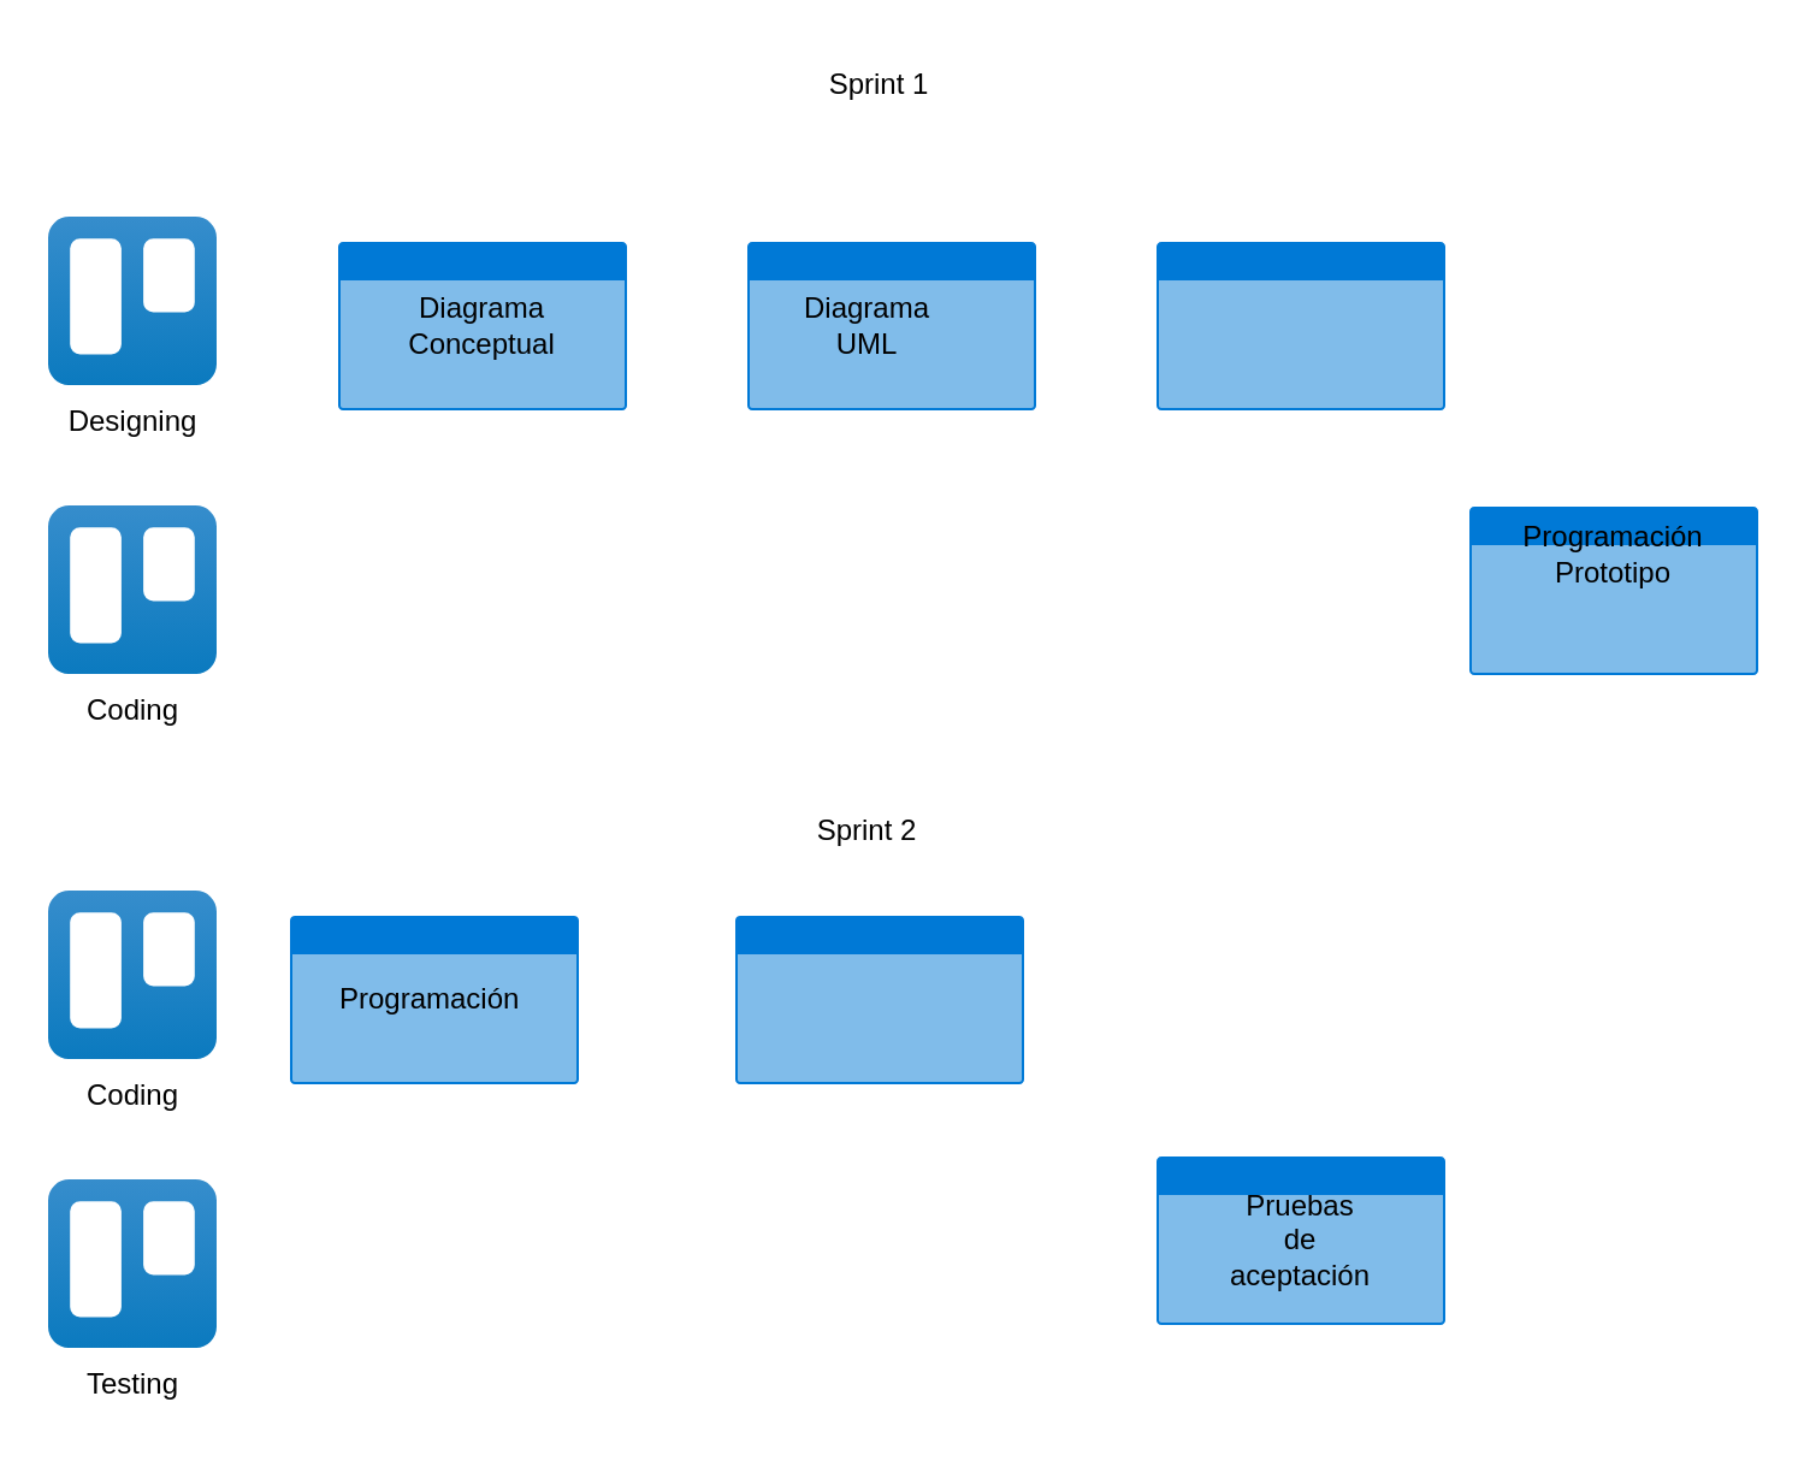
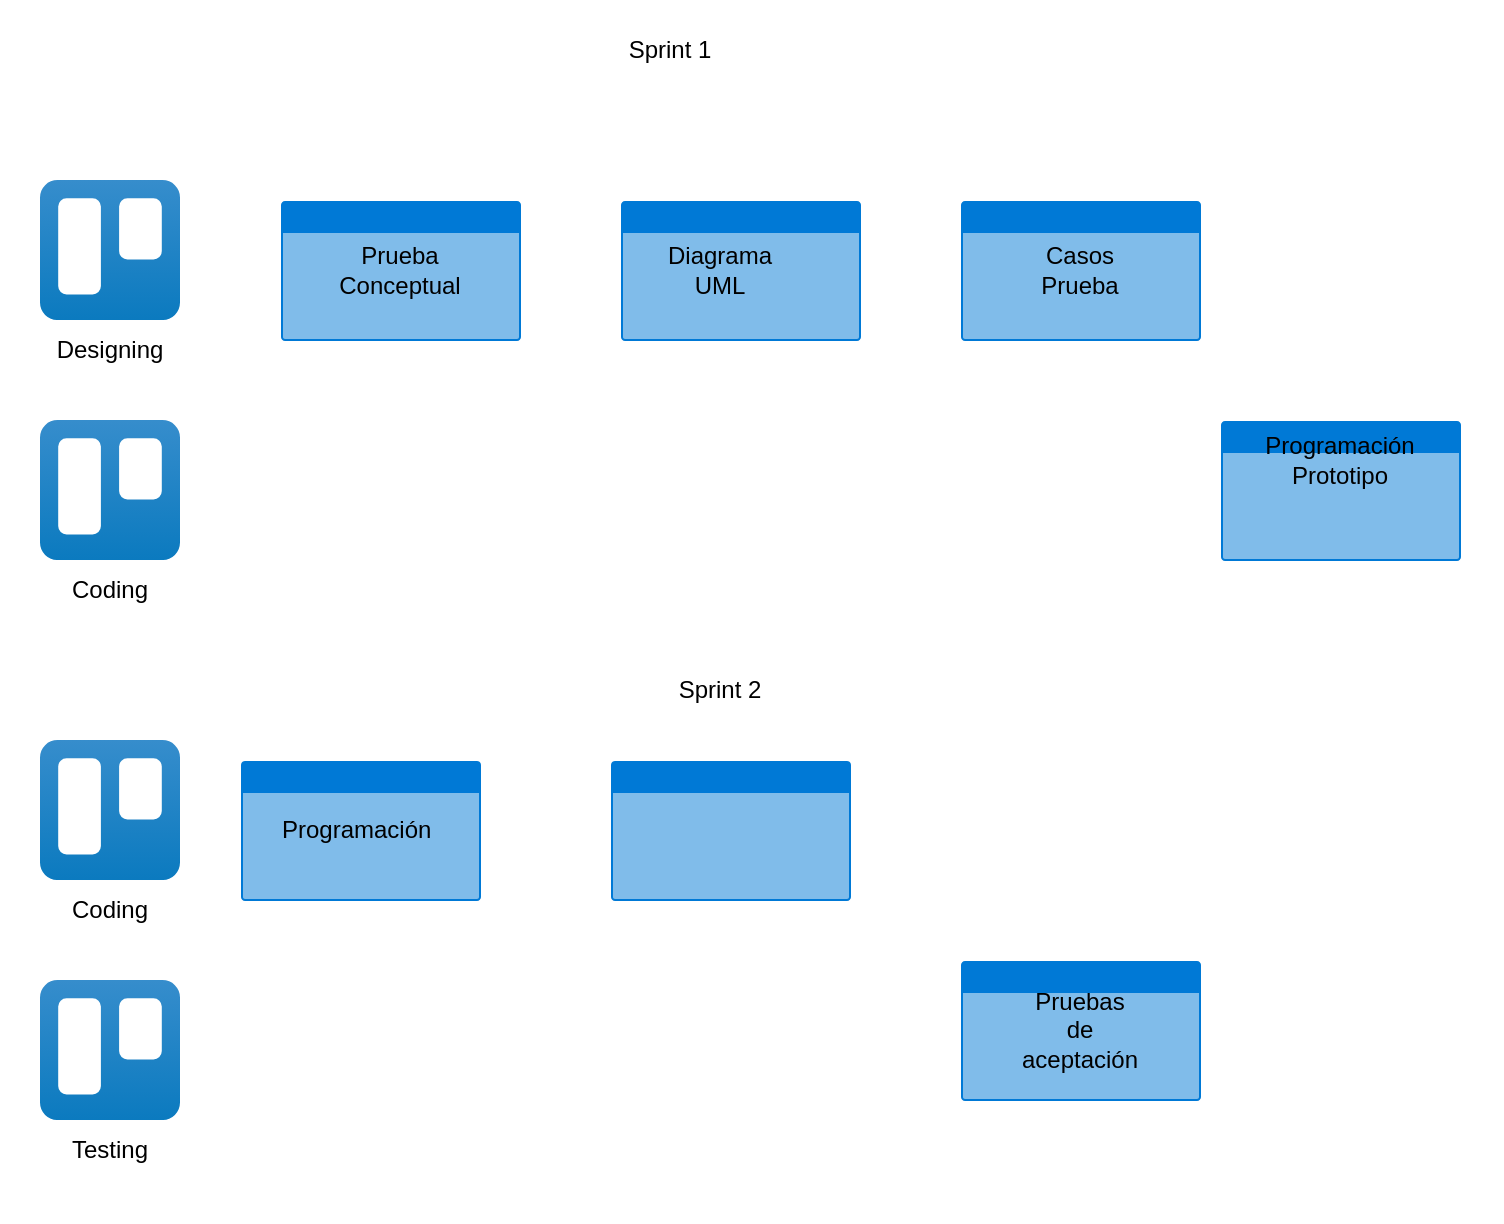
  <mxCell id="0" />
  <mxCell id="1" parent="0" />
- <mxCell id="2" value="Sprint 1" style="text;html=1;strokeColor=none;fillColor=none;align=center;verticalAlign=middle;whiteSpace=wrap;rounded=0;" vertex="1" parent="1"><mxGeometry x="335" y="20" width="60" height="30" as="geometry" /></mxCell>
+ <mxCell id="2" value="Sprint 1" style="text;html=1;strokeColor=none;fillColor=none;align=center;verticalAlign=middle;whiteSpace=wrap;rounded=0;" vertex="1" parent="1"><mxGeometry x="305" y="10" width="60" height="30" as="geometry" /></mxCell>
  <mxCell id="3" value="Designing" style="text;html=1;strokeColor=none;fillColor=none;align=center;verticalAlign=middle;whiteSpace=wrap;rounded=0;" vertex="1" parent="1"><mxGeometry x="25" y="160" width="60" height="30" as="geometry" /></mxCell>
  <mxCell id="4" value="" style="image;image=img/lib/atlassian/Trello_Logo.svg;" vertex="1" parent="1"><mxGeometry x="20" y="90" width="70" height="70" as="geometry" /></mxCell>
  <mxCell id="5" value="Coding" style="text;html=1;strokeColor=none;fillColor=none;align=center;verticalAlign=middle;whiteSpace=wrap;rounded=0;" vertex="1" parent="1"><mxGeometry x="25" y="280" width="60" height="30" as="geometry" /></mxCell>
  <mxCell id="6" value="" style="image;image=img/lib/atlassian/Trello_Logo.svg;" vertex="1" parent="1"><mxGeometry x="20" y="210" width="70" height="70" as="geometry" /></mxCell>
  <mxCell id="7" value="" style="html=1;strokeColor=none;fillColor=#0079D6;labelPosition=center;verticalLabelPosition=middle;verticalAlign=top;align=center;fontSize=12;outlineConnect=0;spacingTop=-6;fontColor=#FFFFFF;sketch=0;shape=mxgraph.sitemap.page;" vertex="1" parent="1"><mxGeometry x="140" y="100" width="120" height="70" as="geometry" /></mxCell>
- <mxCell id="8" value="Diagrama Conceptual" style="text;html=1;strokeColor=none;fillColor=none;align=center;verticalAlign=middle;whiteSpace=wrap;rounded=0;" vertex="1" parent="1"><mxGeometry x="170" y="120" width="60" height="30" as="geometry" /></mxCell>
+ <mxCell id="8" value="Prueba Conceptual" style="text;html=1;strokeColor=none;fillColor=none;align=center;verticalAlign=middle;whiteSpace=wrap;rounded=0;" vertex="1" parent="1"><mxGeometry x="170" y="120" width="60" height="30" as="geometry" /></mxCell>
  <mxCell id="9" value="" style="html=1;strokeColor=none;fillColor=#0079D6;labelPosition=center;verticalLabelPosition=middle;verticalAlign=top;align=center;fontSize=12;outlineConnect=0;spacingTop=-6;fontColor=#FFFFFF;sketch=0;shape=mxgraph.sitemap.page;" vertex="1" parent="1"><mxGeometry x="310" y="100" width="120" height="70" as="geometry" /></mxCell>
  <mxCell id="10" value="Diagrama UML" style="text;html=1;strokeColor=none;fillColor=none;align=center;verticalAlign=middle;whiteSpace=wrap;rounded=0;" vertex="1" parent="1"><mxGeometry x="330" y="120" width="60" height="30" as="geometry" /></mxCell>
  <mxCell id="11" value="" style="html=1;strokeColor=none;fillColor=#0079D6;labelPosition=center;verticalLabelPosition=middle;verticalAlign=top;align=center;fontSize=12;outlineConnect=0;spacingTop=-6;fontColor=#FFFFFF;sketch=0;shape=mxgraph.sitemap.page;" vertex="1" parent="1"><mxGeometry x="480" y="100" width="120" height="70" as="geometry" /></mxCell>
+ <mxCell id="12" value="Casos Prueba" style="text;html=1;strokeColor=none;fillColor=none;align=center;verticalAlign=middle;whiteSpace=wrap;rounded=0;" vertex="1" parent="1"><mxGeometry x="510" y="120" width="60" height="30" as="geometry" /></mxCell>
  <mxCell id="13" value="" style="html=1;strokeColor=none;fillColor=#0079D6;labelPosition=center;verticalLabelPosition=middle;verticalAlign=top;align=center;fontSize=12;outlineConnect=0;spacingTop=-6;fontColor=#FFFFFF;sketch=0;shape=mxgraph.sitemap.page;" vertex="1" parent="1"><mxGeometry x="610" y="210" width="120" height="70" as="geometry" /></mxCell>
  <mxCell id="14" value="Programación Prototipo" style="text;html=1;strokeColor=none;fillColor=none;align=center;verticalAlign=middle;whiteSpace=wrap;rounded=0;" vertex="1" parent="1"><mxGeometry x="640" y="215" width="60" height="30" as="geometry" /></mxCell>
  <mxCell id="15" value="Sprint 2" style="text;html=1;strokeColor=none;fillColor=none;align=center;verticalAlign=middle;whiteSpace=wrap;rounded=0;" vertex="1" parent="1"><mxGeometry x="330" y="330" width="60" height="30" as="geometry" /></mxCell>
  <mxCell id="16" value="" style="image;image=img/lib/atlassian/Trello_Logo.svg;" vertex="1" parent="1"><mxGeometry x="20" y="370" width="70" height="70" as="geometry" /></mxCell>
  <mxCell id="17" value="Coding" style="text;html=1;strokeColor=none;fillColor=none;align=center;verticalAlign=middle;whiteSpace=wrap;rounded=0;" vertex="1" parent="1"><mxGeometry x="25" y="440" width="60" height="30" as="geometry" /></mxCell>
  <mxCell id="18" value="" style="image;image=img/lib/atlassian/Trello_Logo.svg;" vertex="1" parent="1"><mxGeometry x="20" y="490" width="70" height="70" as="geometry" /></mxCell>
  <mxCell id="19" value="Testing" style="text;html=1;strokeColor=none;fillColor=none;align=center;verticalAlign=middle;whiteSpace=wrap;rounded=0;" vertex="1" parent="1"><mxGeometry x="25" y="560" width="60" height="30" as="geometry" /></mxCell>
  <mxCell id="20" value="" style="html=1;strokeColor=none;fillColor=#0079D6;labelPosition=center;verticalLabelPosition=middle;verticalAlign=top;align=center;fontSize=12;outlineConnect=0;spacingTop=-6;fontColor=#FFFFFF;sketch=0;shape=mxgraph.sitemap.page;" vertex="1" parent="1"><mxGeometry x="120" y="380" width="120" height="70" as="geometry" /></mxCell>
  <mxCell id="21" value="Programación&amp;nbsp;" style="text;html=1;strokeColor=none;fillColor=none;align=center;verticalAlign=middle;whiteSpace=wrap;rounded=0;" vertex="1" parent="1"><mxGeometry x="150" y="400" width="60" height="30" as="geometry" /></mxCell>
  <mxCell id="22" value="" style="html=1;strokeColor=none;fillColor=#0079D6;labelPosition=center;verticalLabelPosition=middle;verticalAlign=top;align=center;fontSize=12;outlineConnect=0;spacingTop=-6;fontColor=#FFFFFF;sketch=0;shape=mxgraph.sitemap.page;" vertex="1" parent="1"><mxGeometry x="305" y="380" width="120" height="70" as="geometry" /></mxCell>
  <mxCell id="23" value="" style="html=1;strokeColor=none;fillColor=#0079D6;labelPosition=center;verticalLabelPosition=middle;verticalAlign=top;align=center;fontSize=12;outlineConnect=0;spacingTop=-6;fontColor=#FFFFFF;sketch=0;shape=mxgraph.sitemap.page;" vertex="1" parent="1"><mxGeometry x="480" y="480" width="120" height="70" as="geometry" /></mxCell>
  <mxCell id="24" value="Pruebas de aceptación" style="text;html=1;strokeColor=none;fillColor=none;align=center;verticalAlign=middle;whiteSpace=wrap;rounded=0;" vertex="1" parent="1"><mxGeometry x="510" y="500" width="60" height="30" as="geometry" /></mxCell>
